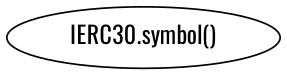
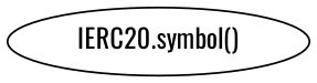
  digraph {
    fontname=Oswald
-   "IERC20.symbol()" [height=0.5 width=2.2214 fontname=Oswald label="IERC30.symbol()"]
+   "IERC20.symbol()" [height=0.5 width=2.2214 fontname=Oswald]
  }
